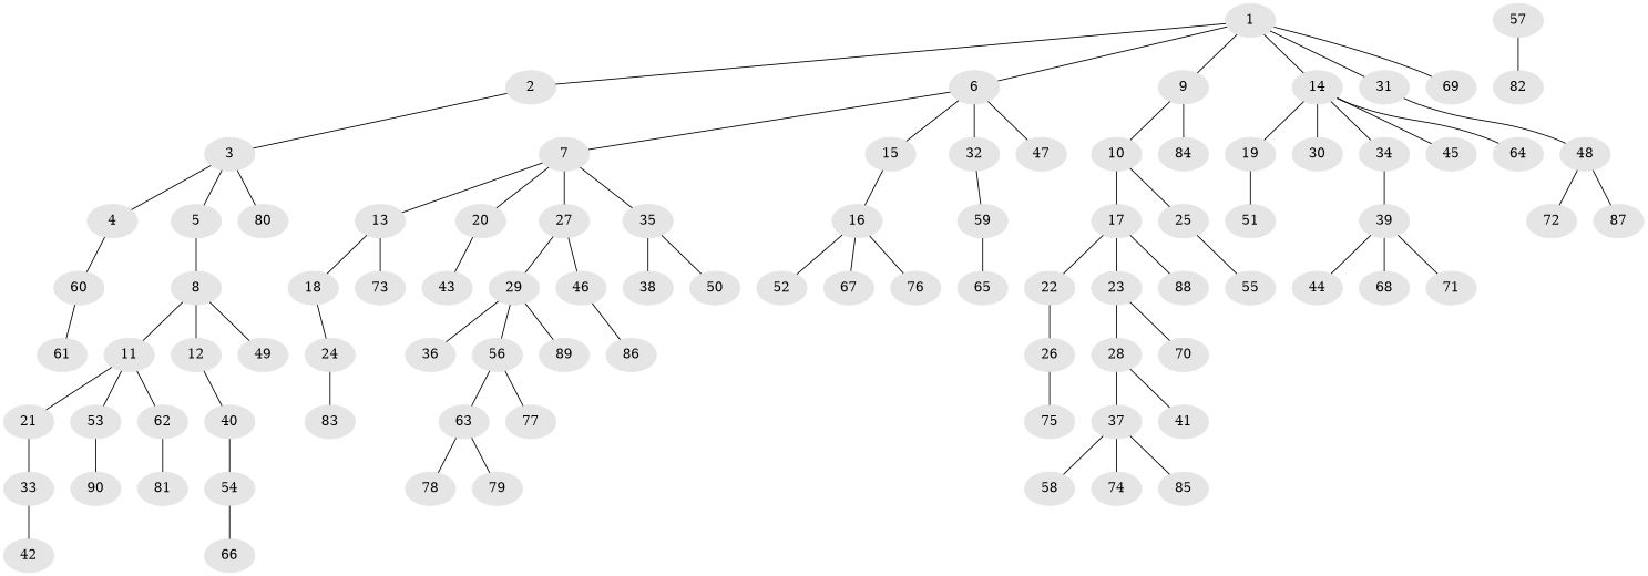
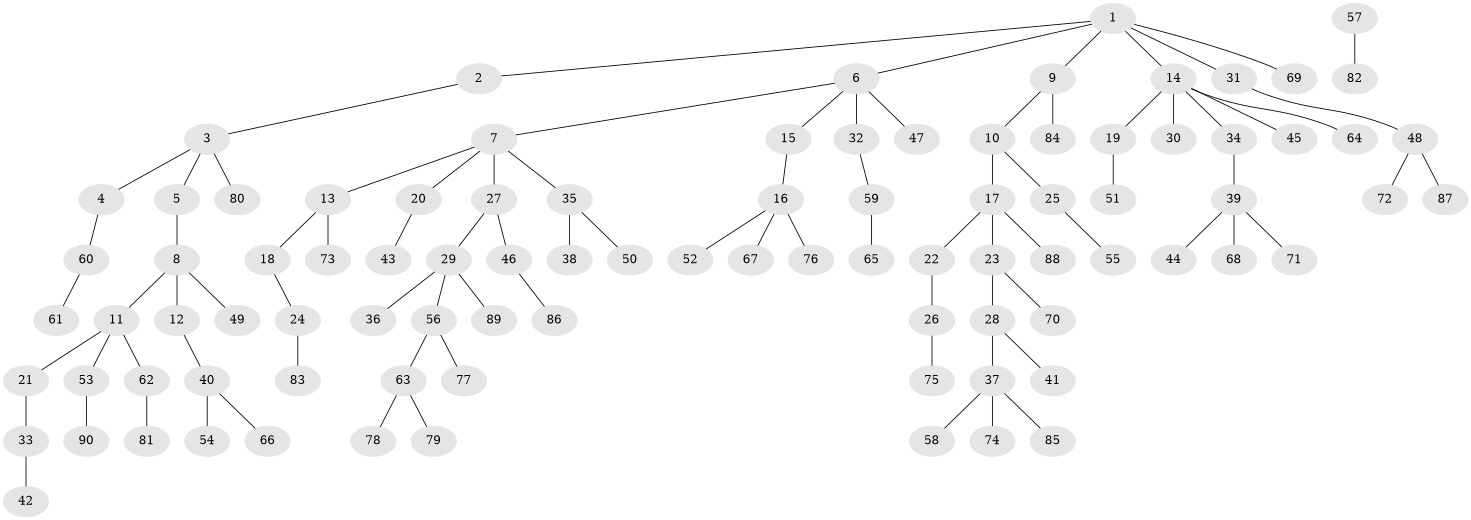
  graph {
    node [color=gray90 style=filled]
    1
    2
    6
    9
    14
    31
    69
    3
    7
    15
    32
    47
    10
    84
    19
    30
    34
    45
    64
    48
    4
    5
    80
    60
    8
    61
    11
    12
    49
    13
    20
    27
    35
    16
    59
    18
    73
    43
    29
    46
    38
    50
    21
    53
    62
    40
    17
    25
    22
    23
    88
    55
    33
    90
    81
    54
    24
    51
    39
    52
    67
    76
    26
    28
    70
    83
    42
    75
    37
    41
    36
    56
    89
    86
    58
    74
    85
    63
    77
    72
    87
    65
    44
    68
    71
    66
    57
    82
    78
    79
    1 -- 2
    1 -- 6
    1 -- 9
    1 -- 14
    1 -- 31
    1 -- 69
    2 -- 3
    6 -- 7
    6 -- 15
    6 -- 32
    6 -- 47
    9 -- 10
    9 -- 84
    14 -- 19
    14 -- 30
    14 -- 34
    14 -- 45
    14 -- 64
    31 -- 48
    3 -- 4
    3 -- 5
    3 -- 80
    7 -- 13
    7 -- 20
    7 -- 27
    7 -- 35
    15 -- 16
    32 -- 59
    10 -- 17
    10 -- 25
    19 -- 51
    34 -- 39
    48 -- 72
    48 -- 87
    4 -- 60
    5 -- 8
    60 -- 61
    8 -- 11
    8 -- 12
    8 -- 49
    11 -- 21
    11 -- 53
    11 -- 62
    12 -- 40
    13 -- 18
    13 -- 73
    20 -- 43
    27 -- 29
    27 -- 46
    35 -- 38
    35 -- 50
    16 -- 52
    16 -- 67
    16 -- 76
    59 -- 65
    18 -- 24
    29 -- 36
    29 -- 56
    29 -- 89
    46 -- 86
    21 -- 33
    53 -- 90
    62 -- 81
    40 -- 54
    17 -- 22
    17 -- 23
    17 -- 88
    25 -- 55
    22 -- 26
    23 -- 28
    23 -- 70
    33 -- 42
-   54 -- 66
+   40 -- 66
    24 -- 83
    39 -- 44
    39 -- 68
    39 -- 71
    26 -- 75
    28 -- 37
    28 -- 41
    37 -- 58
    37 -- 74
    37 -- 85
    56 -- 63
    56 -- 77
    63 -- 78
    63 -- 79
    57 -- 82
  }
